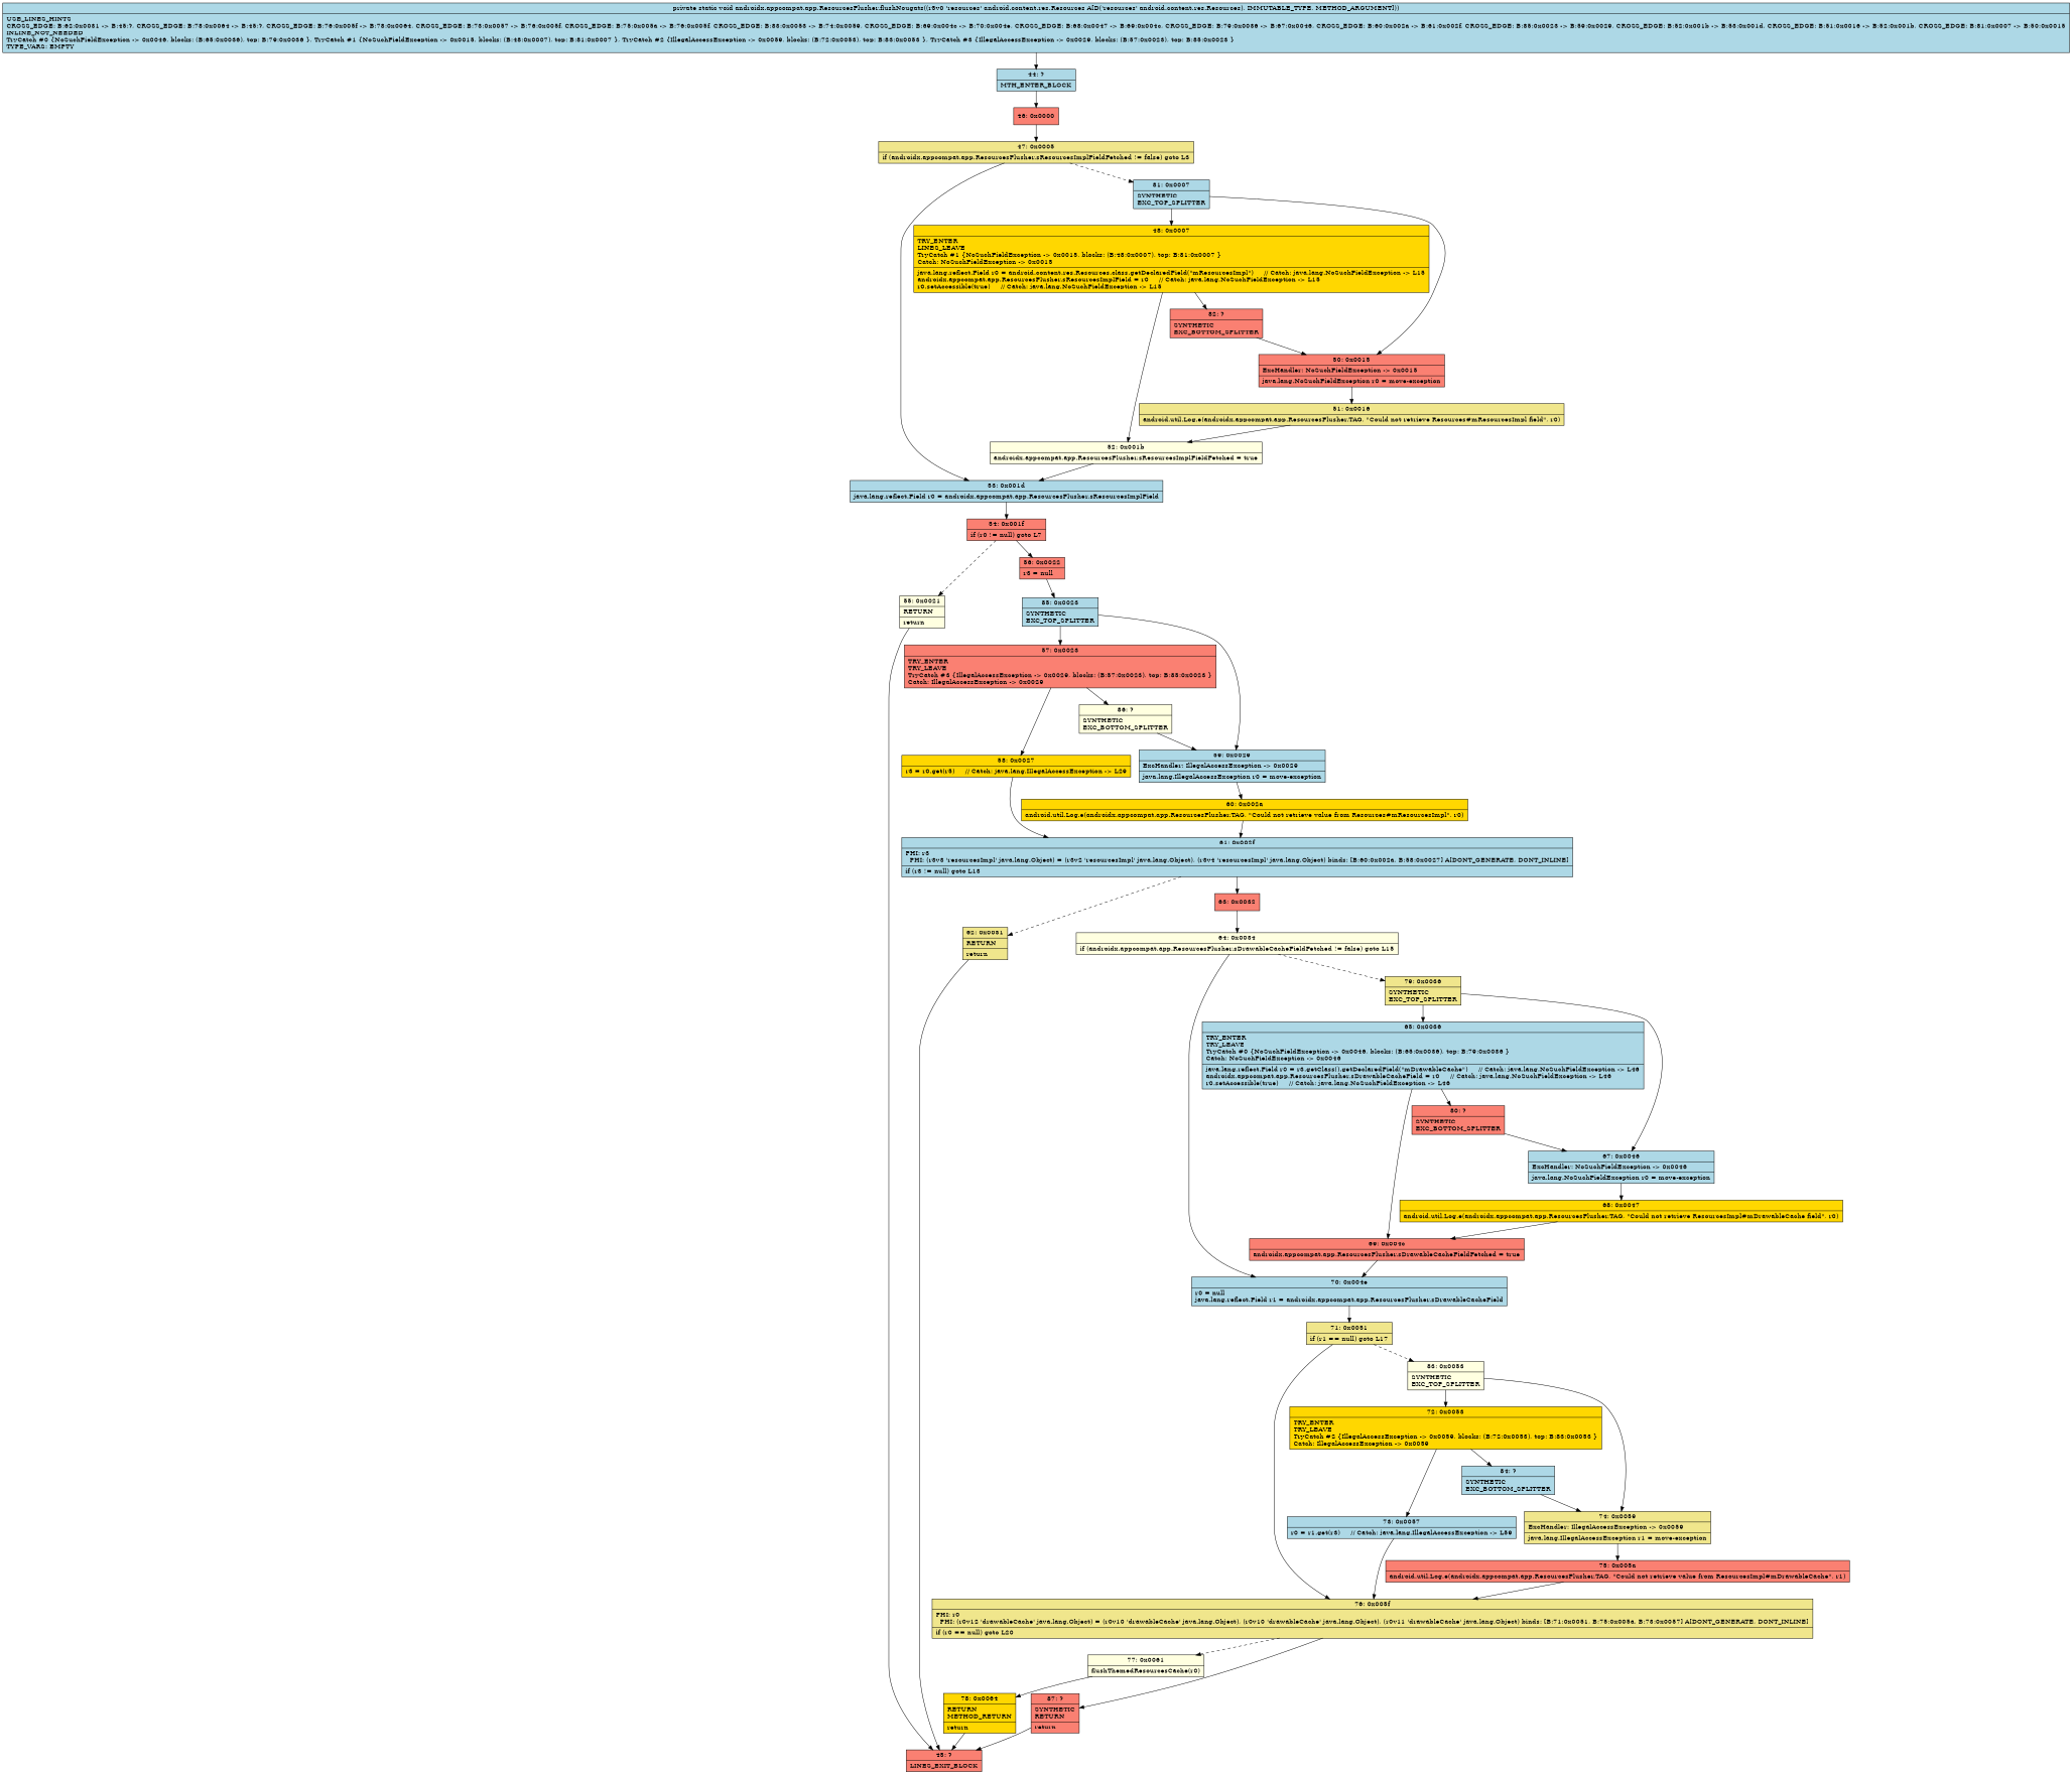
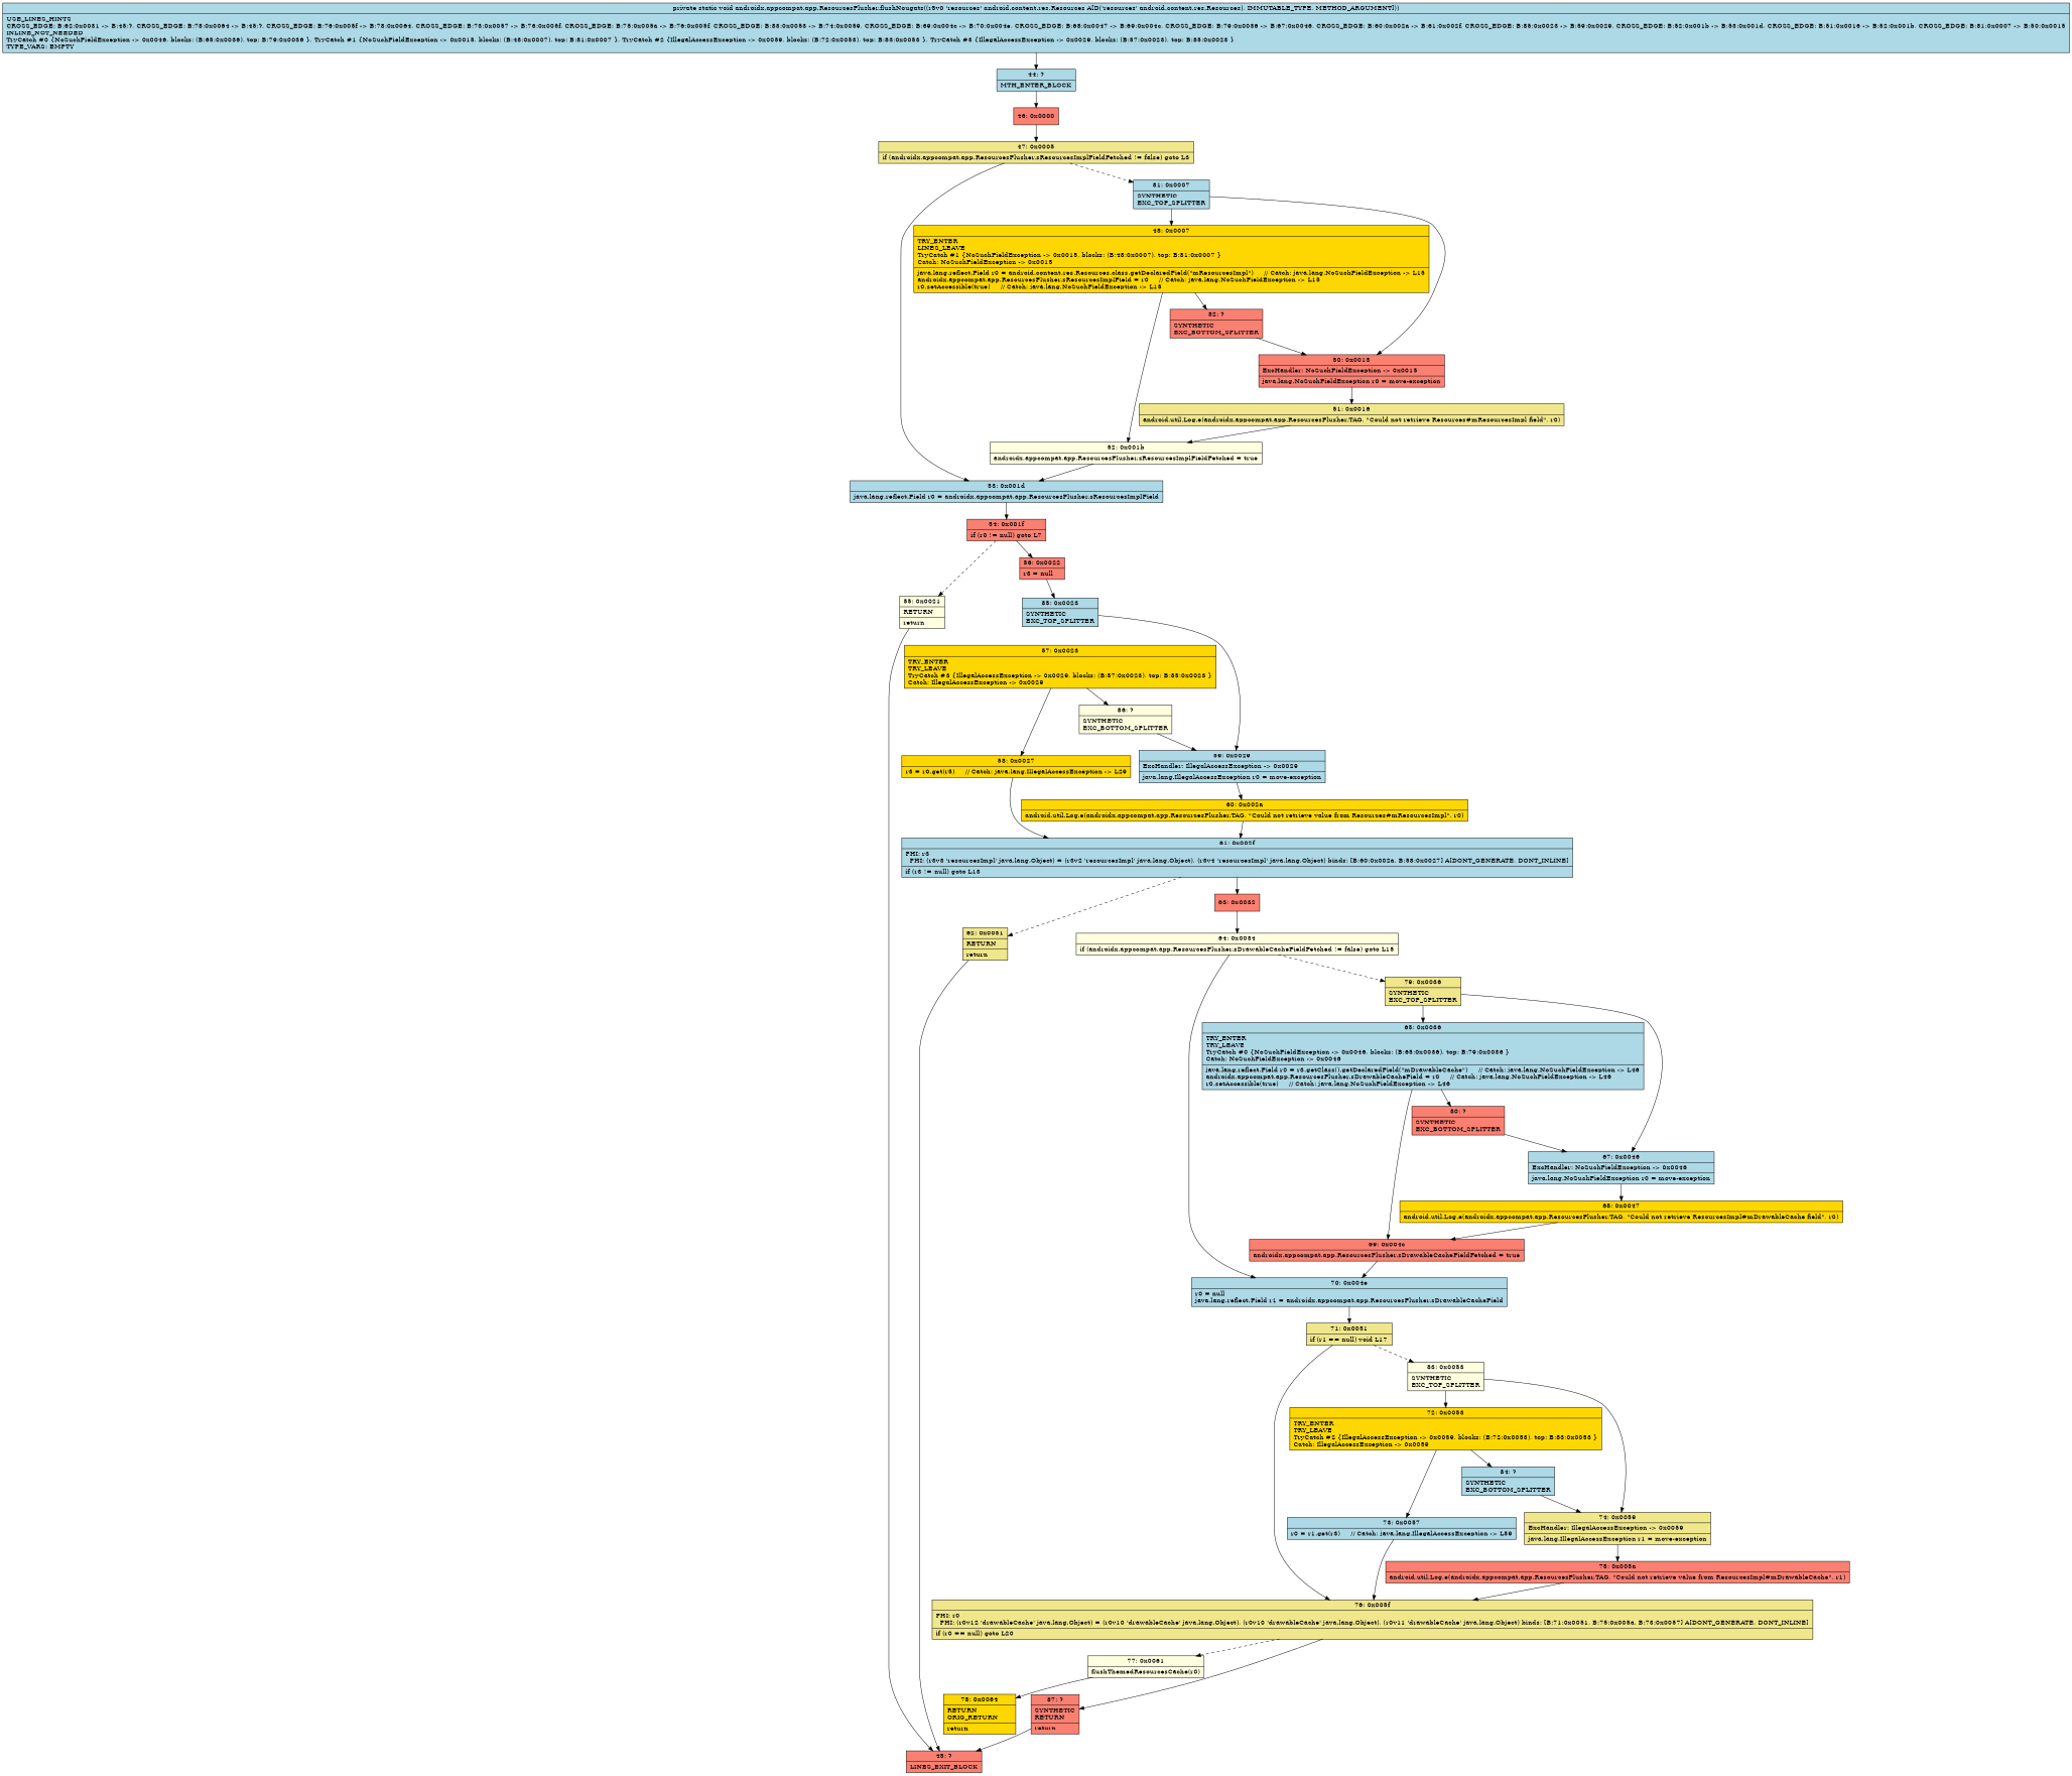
  digraph {
    node [fillcolor=lightblue shape=record style=filled]
    n1 [label="{44\:\ ?|MTH_ENTER_BLOCK\l}"]
    n2 [fillcolor=salmon label="{46\:\ 0x0000}"]
    n3 [fillcolor=khaki label="{47\:\ 0x0005|if (androidx.appcompat.app.ResourcesFlusher.sResourcesImplFieldFetched != false) goto L3\l}"]
    n4 [label="{53\:\ 0x001d|java.lang.reflect.Field r0 = androidx.appcompat.app.ResourcesFlusher.sResourcesImplField\l}"]
    n5 [label="{81\:\ 0x0007|SYNTHETIC\lEXC_TOP_SPLITTER\l}"]
    n6 [fillcolor=salmon label="{54\:\ 0x001f|if (r0 != null) goto L7\l}"]
    n7 [fillcolor=gold label="{48\:\ 0x0007|TRY_ENTER\lLINES_LEAVE\lTryCatch #1 \{NoSuchFieldException \-\> 0x0015, blocks: (B:48:0x0007), top: B:81:0x0007 \}\lCatch: NoSuchFieldException \-\> 0x0015\l|java.lang.reflect.Field r0 = android.content.res.Resources.class.getDeclaredField(\"mResourcesImpl\")     \/\/ Catch: java.lang.NoSuchFieldException \-\> L15\landroidx.appcompat.app.ResourcesFlusher.sResourcesImplField = r0     \/\/ Catch: java.lang.NoSuchFieldException \-\> L15\lr0.setAccessible(true)     \/\/ Catch: java.lang.NoSuchFieldException \-\> L15\l}"]
    n8 [fillcolor=salmon label="{50\:\ 0x0015|ExcHandler: NoSuchFieldException \-\> 0x0015\l|java.lang.NoSuchFieldException r0 = move\-exception\l}"]
    n9 [fillcolor=lightyellow label="{55\:\ 0x0021|RETURN\l|return\l}"]
    n10 [fillcolor=salmon label="{56\:\ 0x0022|r3 = null\l}"]
    n11 [fillcolor=salmon label="{45\:\ ?|LINES_EXIT_BLOCK\l}"]
    n12 [label="{85\:\ 0x0023|SYNTHETIC\lEXC_TOP_SPLITTER\l}"]
-   n13 [fillcolor=salmon label="{57\:\ 0x0023|TRY_ENTER\lTRY_LEAVE\lTryCatch #3 \{IllegalAccessException \-\> 0x0029, blocks: (B:57:0x0023), top: B:85:0x0023 \}\lCatch: IllegalAccessException \-\> 0x0029\l}"]
+   n13 [fillcolor=gold label="{57\:\ 0x0023|TRY_ENTER\lTRY_LEAVE\lTryCatch #3 \{IllegalAccessException \-\> 0x0029, blocks: (B:57:0x0023), top: B:85:0x0023 \}\lCatch: IllegalAccessException \-\> 0x0029\l}"]
    n14 [label="{59\:\ 0x0029|ExcHandler: IllegalAccessException \-\> 0x0029\l|java.lang.IllegalAccessException r0 = move\-exception\l}"]
    n15 [fillcolor=gold label="{58\:\ 0x0027|r3 = r0.get(r5)     \/\/ Catch: java.lang.IllegalAccessException \-\> L29\l}"]
    n16 [fillcolor=lightyellow label="{86\:\ ?|SYNTHETIC\lEXC_BOTTOM_SPLITTER\l}"]
    n17 [fillcolor=gold label="{60\:\ 0x002a|android.util.Log.e(androidx.appcompat.app.ResourcesFlusher.TAG, \"Could not retrieve value from Resources#mResourcesImpl\", r0)\l}"]
    n18 [label="{61\:\ 0x002f|PHI: r3 \l  PHI: (r3v3 'resourcesImpl' java.lang.Object) = (r3v2 'resourcesImpl' java.lang.Object), (r3v4 'resourcesImpl' java.lang.Object) binds: [B:60:0x002a, B:58:0x0027] A[DONT_GENERATE, DONT_INLINE]\l|if (r3 != null) goto L13\l}"]
    n19 [fillcolor=khaki label="{62\:\ 0x0031|RETURN\l|return\l}"]
    n20 [fillcolor=salmon label="{63\:\ 0x0032}"]
    n21 [fillcolor=lightyellow label="{64\:\ 0x0034|if (androidx.appcompat.app.ResourcesFlusher.sDrawableCacheFieldFetched != false) goto L15\l}"]
    n22 [label="{70\:\ 0x004e|r0 = null\ljava.lang.reflect.Field r1 = androidx.appcompat.app.ResourcesFlusher.sDrawableCacheField\l}"]
    n23 [fillcolor=khaki label="{79\:\ 0x0036|SYNTHETIC\lEXC_TOP_SPLITTER\l}"]
-   n24 [fillcolor=khaki label="{71\:\ 0x0051|if (r1 == null) goto L17\l}"]
+   n24 [fillcolor=khaki label="{71\:\ 0x0051|if (r1 == null) void L17\l}"]
    n25 [label="{65\:\ 0x0036|TRY_ENTER\lTRY_LEAVE\lTryCatch #0 \{NoSuchFieldException \-\> 0x0046, blocks: (B:65:0x0036), top: B:79:0x0036 \}\lCatch: NoSuchFieldException \-\> 0x0046\l|java.lang.reflect.Field r0 = r3.getClass().getDeclaredField(\"mDrawableCache\")     \/\/ Catch: java.lang.NoSuchFieldException \-\> L46\landroidx.appcompat.app.ResourcesFlusher.sDrawableCacheField = r0     \/\/ Catch: java.lang.NoSuchFieldException \-\> L46\lr0.setAccessible(true)     \/\/ Catch: java.lang.NoSuchFieldException \-\> L46\l}"]
    n26 [label="{67\:\ 0x0046|ExcHandler: NoSuchFieldException \-\> 0x0046\l|java.lang.NoSuchFieldException r0 = move\-exception\l}"]
    n27 [fillcolor=khaki label="{76\:\ 0x005f|PHI: r0 \l  PHI: (r0v12 'drawableCache' java.lang.Object) = (r0v10 'drawableCache' java.lang.Object), (r0v10 'drawableCache' java.lang.Object), (r0v11 'drawableCache' java.lang.Object) binds: [B:71:0x0051, B:75:0x005a, B:73:0x0057] A[DONT_GENERATE, DONT_INLINE]\l|if (r0 == null) goto L20\l}"]
    n28 [fillcolor=lightyellow label="{83\:\ 0x0053|SYNTHETIC\lEXC_TOP_SPLITTER\l}"]
    n29 [fillcolor=lightyellow label="{77\:\ 0x0061|flushThemedResourcesCache(r0)\l}"]
    n30 [fillcolor=salmon label="{87\:\ ?|SYNTHETIC\lRETURN\l|return\l}"]
    n31 [fillcolor=gold label="{72\:\ 0x0053|TRY_ENTER\lTRY_LEAVE\lTryCatch #2 \{IllegalAccessException \-\> 0x0059, blocks: (B:72:0x0053), top: B:83:0x0053 \}\lCatch: IllegalAccessException \-\> 0x0059\l}"]
    n32 [fillcolor=khaki label="{74\:\ 0x0059|ExcHandler: IllegalAccessException \-\> 0x0059\l|java.lang.IllegalAccessException r1 = move\-exception\l}"]
-   n33 [fillcolor=gold label="{78\:\ 0x0064|RETURN\lMETHOD_RETURN\l|return\l}"]
+   n33 [fillcolor=gold label="{78\:\ 0x0064|RETURN\lORIG_RETURN\l|return\l}"]
    n34 [label="{73\:\ 0x0057|r0 = r1.get(r3)     \/\/ Catch: java.lang.IllegalAccessException \-\> L59\l}"]
    n35 [label="{84\:\ ?|SYNTHETIC\lEXC_BOTTOM_SPLITTER\l}"]
    n36 [fillcolor=salmon label="{75\:\ 0x005a|android.util.Log.e(androidx.appcompat.app.ResourcesFlusher.TAG, \"Could not retrieve value from ResourcesImpl#mDrawableCache\", r1)\l}"]
    n37 [fillcolor=salmon label="{69\:\ 0x004c|androidx.appcompat.app.ResourcesFlusher.sDrawableCacheFieldFetched = true\l}"]
    n38 [fillcolor=salmon label="{80\:\ ?|SYNTHETIC\lEXC_BOTTOM_SPLITTER\l}"]
    n39 [fillcolor=gold label="{68\:\ 0x0047|android.util.Log.e(androidx.appcompat.app.ResourcesFlusher.TAG, \"Could not retrieve ResourcesImpl#mDrawableCache field\", r0)\l}"]
    n40 [fillcolor=lightyellow label="{52\:\ 0x001b|androidx.appcompat.app.ResourcesFlusher.sResourcesImplFieldFetched = true\l}"]
    n41 [fillcolor=salmon label="{82\:\ ?|SYNTHETIC\lEXC_BOTTOM_SPLITTER\l}"]
    n42 [fillcolor=khaki label="{51\:\ 0x0016|android.util.Log.e(androidx.appcompat.app.ResourcesFlusher.TAG, \"Could not retrieve Resources#mResourcesImpl field\", r0)\l}"]
    n43 [label="{private static void androidx.appcompat.app.ResourcesFlusher.flushNougats((r5v0 'resources' android.content.res.Resources A[D('resources' android.content.res.Resources), IMMUTABLE_TYPE, METHOD_ARGUMENT]))  | USE_LINES_HINTS\lCROSS_EDGE: B:62:0x0031 \-\> B:45:?, CROSS_EDGE: B:78:0x0064 \-\> B:45:?, CROSS_EDGE: B:76:0x005f \-\> B:78:0x0064, CROSS_EDGE: B:73:0x0057 \-\> B:76:0x005f, CROSS_EDGE: B:75:0x005a \-\> B:76:0x005f, CROSS_EDGE: B:83:0x0053 \-\> B:74:0x0059, CROSS_EDGE: B:69:0x004c \-\> B:70:0x004e, CROSS_EDGE: B:68:0x0047 \-\> B:69:0x004c, CROSS_EDGE: B:79:0x0036 \-\> B:67:0x0046, CROSS_EDGE: B:60:0x002a \-\> B:61:0x002f, CROSS_EDGE: B:85:0x0023 \-\> B:59:0x0029, CROSS_EDGE: B:52:0x001b \-\> B:53:0x001d, CROSS_EDGE: B:51:0x0016 \-\> B:52:0x001b, CROSS_EDGE: B:81:0x0007 \-\> B:50:0x0015\lINLINE_NOT_NEEDED\lTryCatch #0 \{NoSuchFieldException \-\> 0x0046, blocks: (B:65:0x0036), top: B:79:0x0036 \}, TryCatch #1 \{NoSuchFieldException \-\> 0x0015, blocks: (B:48:0x0007), top: B:81:0x0007 \}, TryCatch #2 \{IllegalAccessException \-\> 0x0059, blocks: (B:72:0x0053), top: B:83:0x0053 \}, TryCatch #3 \{IllegalAccessException \-\> 0x0029, blocks: (B:57:0x0023), top: B:85:0x0023 \}\lTYPE_VARS: EMPTY\l}"]
    n1 -> n2
    n2 -> n3
    n3 -> n4
    n3 -> n5 [style=dashed]
    n4 -> n6
    n5 -> n7
    n5 -> n8
    n6 -> n9 [style=dashed]
    n6 -> n10
    n7 -> n40
    n7 -> n41
    n8 -> n42
    n9 -> n11
    n10 -> n12
-   n12 -> n13
    n12 -> n14
    n13 -> n15
    n13 -> n16
    n14 -> n17
    n15 -> n18
    n16 -> n14
    n17 -> n18
    n18 -> n19 [style=dashed]
    n18 -> n20
    n19 -> n11
    n20 -> n21
    n21 -> n22
    n21 -> n23 [style=dashed]
    n22 -> n24
    n23 -> n25
    n23 -> n26
    n24 -> n27
    n24 -> n28 [style=dashed]
    n25 -> n37
    n25 -> n38
    n26 -> n39
    n27 -> n29 [style=dashed]
    n27 -> n30
    n28 -> n31
    n28 -> n32
    n29 -> n33
    n30 -> n11
    n31 -> n34
    n31 -> n35
    n32 -> n36
-   n33 -> n11
    n34 -> n27
    n35 -> n32
    n36 -> n27
    n37 -> n22
    n38 -> n26
    n39 -> n37
    n40 -> n4
    n41 -> n8
    n42 -> n40
    n43 -> n1
  }
